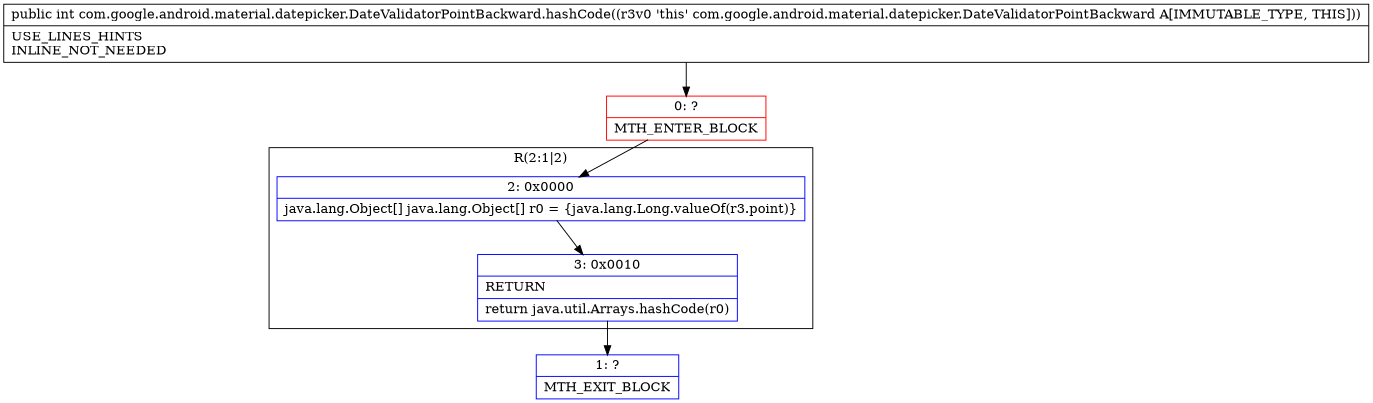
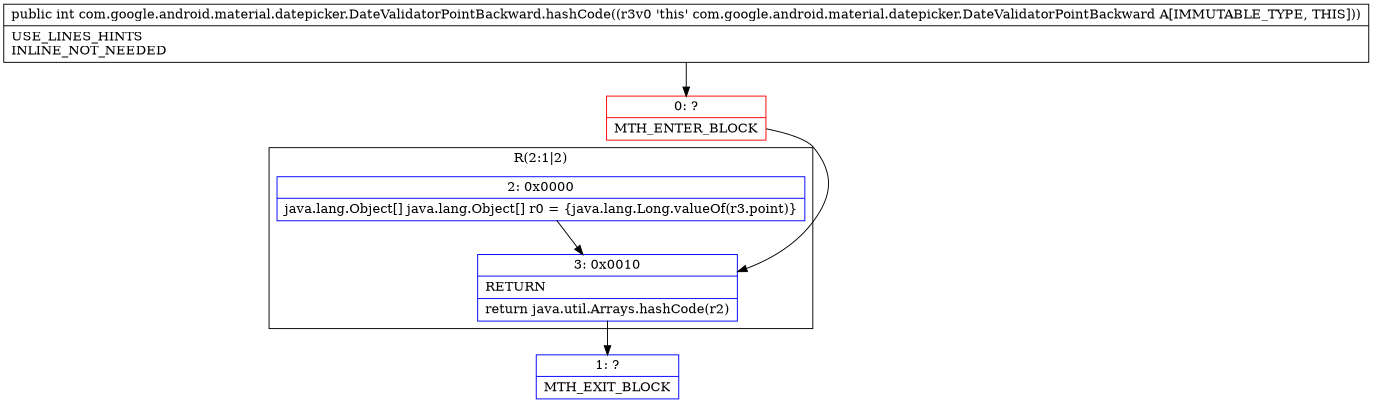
  digraph {
    node [color=blue shape=record]
    n1 [label="{2\:\ 0x0000|java.lang.Object[] java.lang.Object[] r0 = \{java.lang.Long.valueOf(r3.point)\}\l}"]
-   n2 [label="{3\:\ 0x0010|RETURN\l|return java.util.Arrays.hashCode(r0)\l}"]
+   n2 [label="{3\:\ 0x0010|RETURN\l|return java.util.Arrays.hashCode(r2)\l}"]
    n3 [label="{1\:\ ?|MTH_EXIT_BLOCK\l}"]
    n4 [color=red label="{0\:\ ?|MTH_ENTER_BLOCK\l}"]
    n5 [label="{public int com.google.android.material.datepicker.DateValidatorPointBackward.hashCode((r3v0 'this' com.google.android.material.datepicker.DateValidatorPointBackward A[IMMUTABLE_TYPE, THIS]))  | USE_LINES_HINTS\lINLINE_NOT_NEEDED\l}" color=""]
    subgraph cluster_1 {
      label="R(2:1|2)"
      n1
      n2
    }
    n1 -> n2
    n2 -> n3
-   n4 -> n1
+   n4 -> n2
    n5 -> n4
  }
